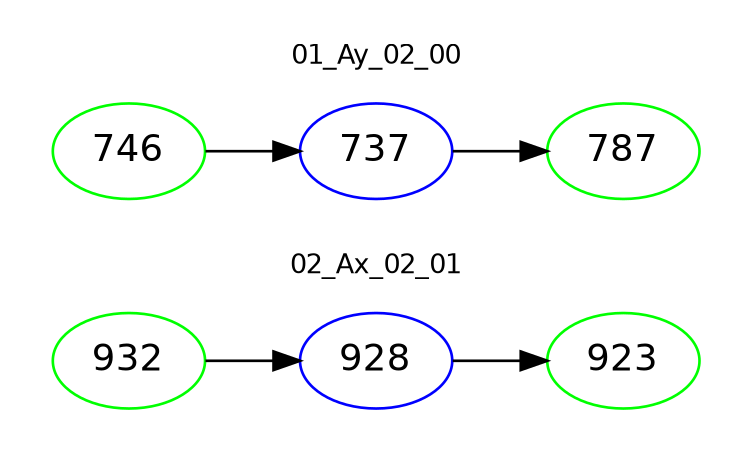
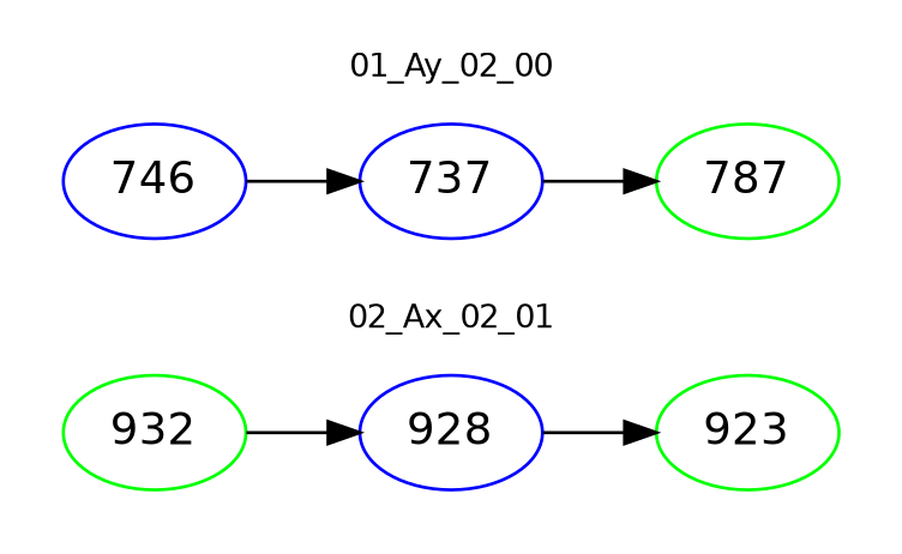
  digraph {
    fontname="DejaVu Sans"
    rankdir=LR
    node [color=green fontname="DejaVu Sans"]
    edge [color=black fontname="DejaVu Sans"]
    n1 [label=932]
    n2 [color=blue label=928]
    n3 [label=923]
-   n4 [label=746]
+   n4 [color=blue label=746]
    n5 [color=blue label=737]
    n6 [label=787]
    subgraph cluster_1 {
      color=white
      fontsize=10
      label="02_Ax_02_01"
      n1
      n2
      n3
    }
    subgraph cluster_2 {
      color=white
      fontsize=10
      label="01_Ay_02_00"
      n4
      n5
      n6
    }
    n1 -> n2
    n2 -> n3
    n4 -> n5
    n5 -> n6
  }
